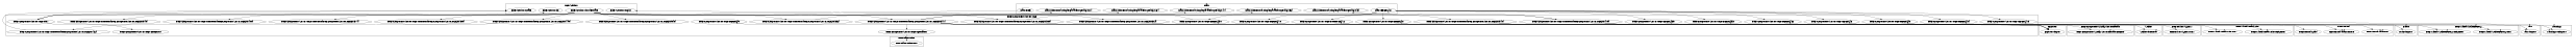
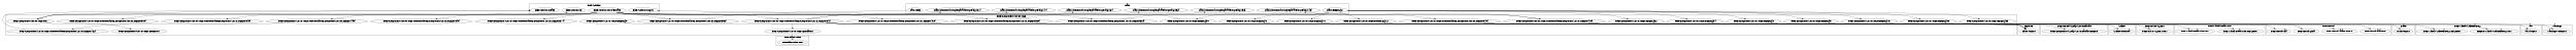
  digraph {
    "POE::Component::Server::TCP::BEGIN@8"
    "POE::Component::Server::TCP::__ANON__[POE/Component/Server/TCP.pm:341]"
    "POE::Component::Server::TCP::__ANON__[POE/Component/Server/TCP.pm:422]"
    n4 [label="POE::Component::Server::TCP::RUNTIME@12"]
    "POE::Component::Server::TCP::__ANON__[POE/Component/Server/TCP.pm:364]"
    "POE::Component::Server::TCP::__ANON__[POE/Component/Server/TCP.pm:548]"
    "POE::Component::Server::TCP::__ANON__[POE/Component/Server/TCP.pm:389]"
    "POE::Component::Server::TCP::BEGIN@3"
    "POE::Component::Server::TCP::__ANON__[POE/Component/Server/TCP.pm:479]"
    "POE::Component::Server::TCP::BEGIN@5"
    "POE::Component::Server::TCP::__ANON__[POE/Component/Server/TCP.pm:352]"
    "POE::Component::Server::TCP::__ANON__[POE/Component/Server/TCP.pm:549]"
    "POE::Component::Server::TCP::__ANON__[POE/Component/Server/TCP.pm:540]"
    "POE::Component::Server::TCP::__ANON__[POE/Component/Server/TCP.pm:509]"
    "POE::Component::Server::TCP::BEGIN@34"
    "POE::Component::Server::TCP::BEGIN@10"
    "POE::Component::Server::TCP::new"
    "POE::Component::Server::TCP::BEGIN@32"
    "POE::Component::Server::TCP::BEGIN@30"
    "POE::Component::Server::TCP::_get_filters"
    "POE::Component::Server::TCP::__ANON__[POE/Component/Server/TCP.pm:449]"
    "POE::Component::Server::TCP::CORE:sort"
    "POE::Component::Server::TCP::BEGIN@33"
    n24 [label="POE::Component::Server::TCP::BEGIN@35"]
    "POE::Component::Server::TCP::__ANON__[POE/Component/Server/TCP.pm:374]"
    "POE::Component::Server::TCP::BEGIN@15"
    "POE::Component::Server::TCP::BEGIN@9"
    "POE::Component::Server::TCP::__ANON__[POE/Component/Server/TCP.pm:408]"
-   "Exporter::import"
+   "Exporter::import" [label="Filter::import"]
    "warnings::unimport"
    "vars::import"
    "POE::Kernel::alias_set"
+   "POE::Kernel::call"
    "POE::Kernel::yield"
-   "POE::Kernel::alias_remove" [label="TCP::Kernel::alias_remove"]
+   "POE::Kernel::alias_remove"
    "POE::Component::SSLify::ServerHandle::FILENO"
-   "POE::Wheel::SocketFactory::new"
+   "POE::Wheel::SocketFactory::new" [label="FILENO::Wheel::SocketFactory::new"]
    "POE::Wheel::SocketFactory::DESTROY"
    "POE::Filter::Line::new"
    "Socket::inet_ntoa"
    "POE::Driver::SysRW::new"
    "strict::import"
    "main::__ANON__[t/simple_parallel_superbig.t:81]"
    "main::__ANON__[t/simple_parallel_superbig.t:43]"
    n45 [label="main::POE"]
    "main::BEGIN@21"
    "main::__ANON__[t/simple_parallel_superbig.t:67]"
    "main::__ANON__[t/simple_parallel_superbig.t:52]"
    "main::__ANON__[t/simple_parallel_superbig.t:47]"
+   "main::__ANON__[t/simple_parallel_superbig.t:96]"
    "POE::Wheel::ReadWrite::new"
    "POE::Wheel::ReadWrite::DESTROY"
    "POE::Session::ID"
    "POE::Session::import"
    "POE::Session::create"
    "POE::Session::_invoke_state"
    subgraph cluster_1 {
      label="POE::Component::Server::TCP"
      "POE::Component::Server::TCP::BEGIN@8"
      "POE::Component::Server::TCP::__ANON__[POE/Component/Server/TCP.pm:341]"
      "POE::Component::Server::TCP::__ANON__[POE/Component/Server/TCP.pm:422]"
      n4
      "POE::Component::Server::TCP::__ANON__[POE/Component/Server/TCP.pm:364]"
      "POE::Component::Server::TCP::__ANON__[POE/Component/Server/TCP.pm:548]"
      "POE::Component::Server::TCP::__ANON__[POE/Component/Server/TCP.pm:389]"
      "POE::Component::Server::TCP::BEGIN@3"
      "POE::Component::Server::TCP::__ANON__[POE/Component/Server/TCP.pm:479]"
      "POE::Component::Server::TCP::BEGIN@5"
      "POE::Component::Server::TCP::__ANON__[POE/Component/Server/TCP.pm:352]"
      "POE::Component::Server::TCP::__ANON__[POE/Component/Server/TCP.pm:549]"
      "POE::Component::Server::TCP::__ANON__[POE/Component/Server/TCP.pm:540]"
      "POE::Component::Server::TCP::__ANON__[POE/Component/Server/TCP.pm:509]"
      "POE::Component::Server::TCP::BEGIN@34"
      "POE::Component::Server::TCP::BEGIN@10"
      "POE::Component::Server::TCP::new"
      "POE::Component::Server::TCP::BEGIN@32"
      "POE::Component::Server::TCP::BEGIN@30"
      "POE::Component::Server::TCP::_get_filters"
      "POE::Component::Server::TCP::__ANON__[POE/Component/Server/TCP.pm:449]"
      "POE::Component::Server::TCP::CORE:sort"
      "POE::Component::Server::TCP::BEGIN@33"
      n24
      "POE::Component::Server::TCP::__ANON__[POE/Component/Server/TCP.pm:374]"
      "POE::Component::Server::TCP::BEGIN@15"
      "POE::Component::Server::TCP::BEGIN@9"
      "POE::Component::Server::TCP::__ANON__[POE/Component/Server/TCP.pm:408]"
    }
    subgraph cluster_2 {
      label=Exporter
      "Exporter::import"
    }
    subgraph cluster_3 {
      label=warnings
      "warnings::unimport"
    }
    subgraph cluster_4 {
      label=vars
      "vars::import"
    }
    subgraph cluster_5 {
      label="POE::Kernel"
      "POE::Kernel::alias_set"
+     "POE::Kernel::call"
      "POE::Kernel::yield"
      "POE::Kernel::alias_remove"
    }
    subgraph cluster_6 {
-     label="POE::Component::SSLify::ServerHandle"
+     label="POE::Kernel::SSLify::ServerHandle"
      "POE::Component::SSLify::ServerHandle::FILENO"
    }
    subgraph cluster_7 {
      label="POE::Wheel::SocketFactory"
      "POE::Wheel::SocketFactory::new"
      "POE::Wheel::SocketFactory::DESTROY"
    }
    subgraph cluster_8 {
      label="POE::Filter::Line"
      "POE::Filter::Line::new"
    }
    subgraph cluster_9 {
      label=Socket
      "Socket::inet_ntoa"
    }
    subgraph cluster_10 {
      label="POE::Driver::SysRW"
      "POE::Driver::SysRW::new"
    }
    subgraph cluster_11 {
      label=create
      "strict::import"
    }
    subgraph cluster_12 {
      label=main
      "main::__ANON__[t/simple_parallel_superbig.t:81]"
      "main::__ANON__[t/simple_parallel_superbig.t:43]"
      n45
      "main::BEGIN@21"
      "main::__ANON__[t/simple_parallel_superbig.t:67]"
      "main::__ANON__[t/simple_parallel_superbig.t:52]"
      "main::__ANON__[t/simple_parallel_superbig.t:47]"
+     "main::__ANON__[t/simple_parallel_superbig.t:96]"
    }
    subgraph cluster_13 {
      label="POE::Wheel::ReadWrite"
      "POE::Wheel::ReadWrite::new"
      "POE::Wheel::ReadWrite::DESTROY"
    }
    subgraph cluster_14 {
-     label="TCP::Session"
+     label="POE::Session"
      "POE::Session::ID"
      "POE::Session::import"
      "POE::Session::create"
      "POE::Session::_invoke_state"
    }
    "POE::Component::Server::TCP::BEGIN@8" -> "Exporter::import"
    "POE::Component::Server::TCP::__ANON__[POE/Component/Server/TCP.pm:341]" -> "POE::Component::Server::TCP::_get_filters"
    "POE::Component::Server::TCP::__ANON__[POE/Component/Server/TCP.pm:341]" -> "POE::Component::SSLify::ServerHandle::FILENO"
    "POE::Component::Server::TCP::__ANON__[POE/Component/Server/TCP.pm:341]" -> "Socket::inet_ntoa"
    "POE::Component::Server::TCP::__ANON__[POE/Component/Server/TCP.pm:341]" -> "POE::Driver::SysRW::new"
    "POE::Component::Server::TCP::__ANON__[POE/Component/Server/TCP.pm:341]" -> "main::__ANON__[t/simple_parallel_superbig.t:67]"
    "POE::Component::Server::TCP::__ANON__[POE/Component/Server/TCP.pm:341]" -> "main::__ANON__[t/simple_parallel_superbig.t:47]"
    "POE::Component::Server::TCP::__ANON__[POE/Component/Server/TCP.pm:341]" -> "POE::Wheel::ReadWrite::new"
    "POE::Component::Server::TCP::__ANON__[POE/Component/Server/TCP.pm:422]" -> "POE::Session::create"
    n4 -> "Exporter::import"
    "POE::Component::Server::TCP::__ANON__[POE/Component/Server/TCP.pm:364]" -> "POE::Kernel::yield"
+   "POE::Component::Server::TCP::__ANON__[POE/Component/Server/TCP.pm:364]" -> "main::__ANON__[t/simple_parallel_superbig.t:96]"
    "POE::Component::Server::TCP::__ANON__[POE/Component/Server/TCP.pm:389]" -> "main::__ANON__[t/simple_parallel_superbig.t:52]"
    "POE::Component::Server::TCP::__ANON__[POE/Component/Server/TCP.pm:389]" -> "POE::Wheel::ReadWrite::DESTROY"
    "POE::Component::Server::TCP::BEGIN@3" -> "strict::import"
    "POE::Component::Server::TCP::__ANON__[POE/Component/Server/TCP.pm:479]" -> "POE::Kernel::alias_set"
    "POE::Component::Server::TCP::__ANON__[POE/Component/Server/TCP.pm:479]" -> "POE::Wheel::SocketFactory::new"
    "POE::Component::Server::TCP::__ANON__[POE/Component/Server/TCP.pm:479]" -> "main::__ANON__[t/simple_parallel_superbig.t:43]"
    "POE::Component::Server::TCP::BEGIN@5" -> "vars::import"
    "POE::Component::Server::TCP::__ANON__[POE/Component/Server/TCP.pm:352]" -> "main::__ANON__[t/simple_parallel_superbig.t:81]"
    "POE::Component::Server::TCP::__ANON__[POE/Component/Server/TCP.pm:540]" -> "POE::Kernel::alias_remove"
    "POE::Component::Server::TCP::__ANON__[POE/Component/Server/TCP.pm:540]" -> "POE::Wheel::SocketFactory::DESTROY"
    "POE::Component::Server::TCP::BEGIN@10" -> "Exporter::import"
    "POE::Component::Server::TCP::new" -> "POE::Component::Server::TCP::CORE:sort"
    "POE::Component::Server::TCP::new" -> "POE::Session::ID"
    "POE::Component::Server::TCP::new" -> "POE::Session::create"
    "POE::Component::Server::TCP::BEGIN@30" -> "POE::Session::import"
    "POE::Component::Server::TCP::_get_filters" -> "POE::Filter::Line::new"
    "POE::Component::Server::TCP::__ANON__[POE/Component/Server/TCP.pm:449]" -> "POE::Component::Server::TCP::__ANON__[POE/Component/Server/TCP.pm:422]"
    "POE::Component::Server::TCP::BEGIN@15" -> "warnings::unimport"
    "POE::Component::Server::TCP::BEGIN@9" -> "Exporter::import"
+   "POE::Component::Server::TCP::__ANON__[POE/Component/Server/TCP.pm:408]" -> "POE::Kernel::call"
    n45 -> "POE::Component::Server::TCP::new"
    "main::BEGIN@21" -> "POE::Component::Server::TCP::BEGIN@8"
    "main::BEGIN@21" -> n4
    "main::BEGIN@21" -> "POE::Component::Server::TCP::BEGIN@3"
    "main::BEGIN@21" -> "POE::Component::Server::TCP::BEGIN@5"
    "main::BEGIN@21" -> "POE::Component::Server::TCP::BEGIN@34"
    "main::BEGIN@21" -> "POE::Component::Server::TCP::BEGIN@10"
    "main::BEGIN@21" -> "POE::Component::Server::TCP::BEGIN@32"
    "main::BEGIN@21" -> "POE::Component::Server::TCP::BEGIN@30"
    "main::BEGIN@21" -> "POE::Component::Server::TCP::BEGIN@33"
    "main::BEGIN@21" -> n24
    "main::BEGIN@21" -> "POE::Component::Server::TCP::BEGIN@15"
    "POE::Session::_invoke_state" -> "POE::Component::Server::TCP::__ANON__[POE/Component/Server/TCP.pm:341]"
    "POE::Session::_invoke_state" -> "POE::Component::Server::TCP::__ANON__[POE/Component/Server/TCP.pm:364]"
    "POE::Session::_invoke_state" -> "POE::Component::Server::TCP::__ANON__[POE/Component/Server/TCP.pm:548]"
    "POE::Session::_invoke_state" -> "POE::Component::Server::TCP::__ANON__[POE/Component/Server/TCP.pm:389]"
    "POE::Session::_invoke_state" -> "POE::Component::Server::TCP::__ANON__[POE/Component/Server/TCP.pm:479]"
    "POE::Session::_invoke_state" -> "POE::Component::Server::TCP::__ANON__[POE/Component/Server/TCP.pm:352]"
    "POE::Session::_invoke_state" -> "POE::Component::Server::TCP::__ANON__[POE/Component/Server/TCP.pm:549]"
    "POE::Session::_invoke_state" -> "POE::Component::Server::TCP::__ANON__[POE/Component/Server/TCP.pm:540]"
    "POE::Session::_invoke_state" -> "POE::Component::Server::TCP::__ANON__[POE/Component/Server/TCP.pm:509]"
    "POE::Session::_invoke_state" -> "POE::Component::Server::TCP::__ANON__[POE/Component/Server/TCP.pm:449]"
    "POE::Session::_invoke_state" -> "POE::Component::Server::TCP::__ANON__[POE/Component/Server/TCP.pm:374]"
    "POE::Session::_invoke_state" -> "POE::Component::Server::TCP::__ANON__[POE/Component/Server/TCP.pm:408]"
  }
